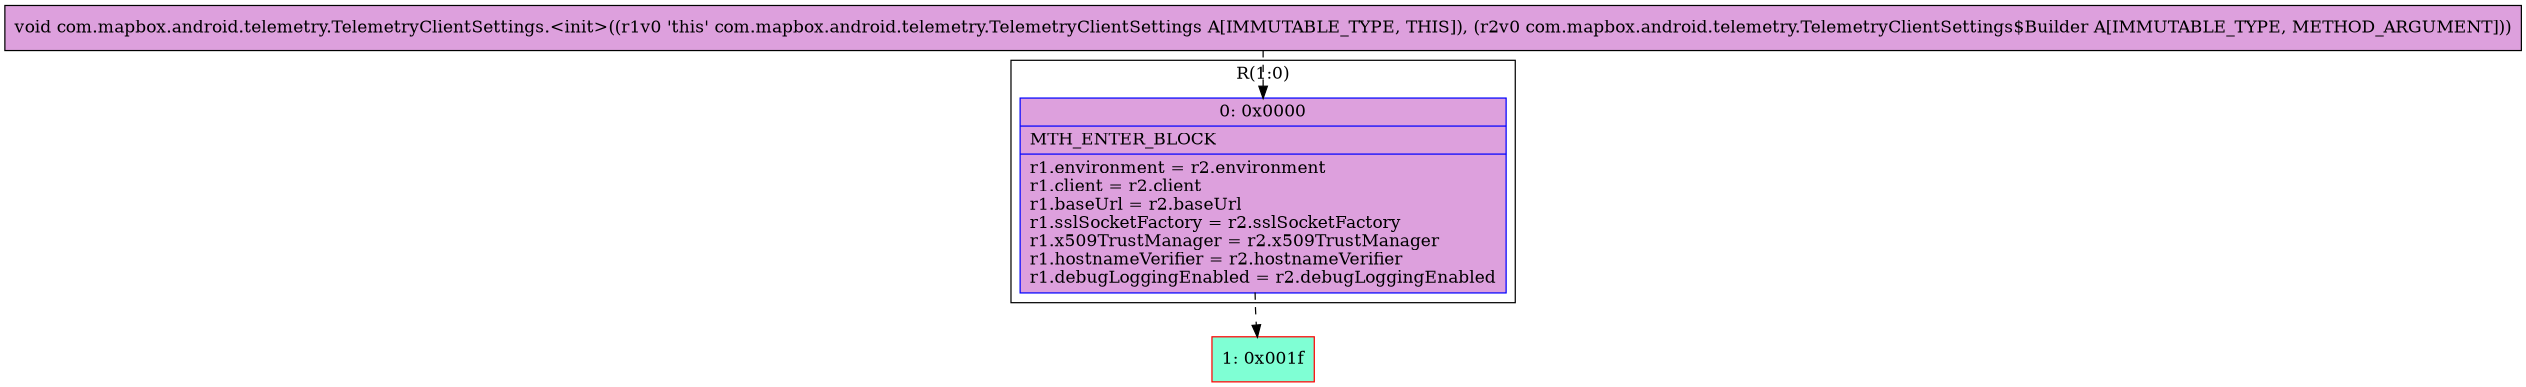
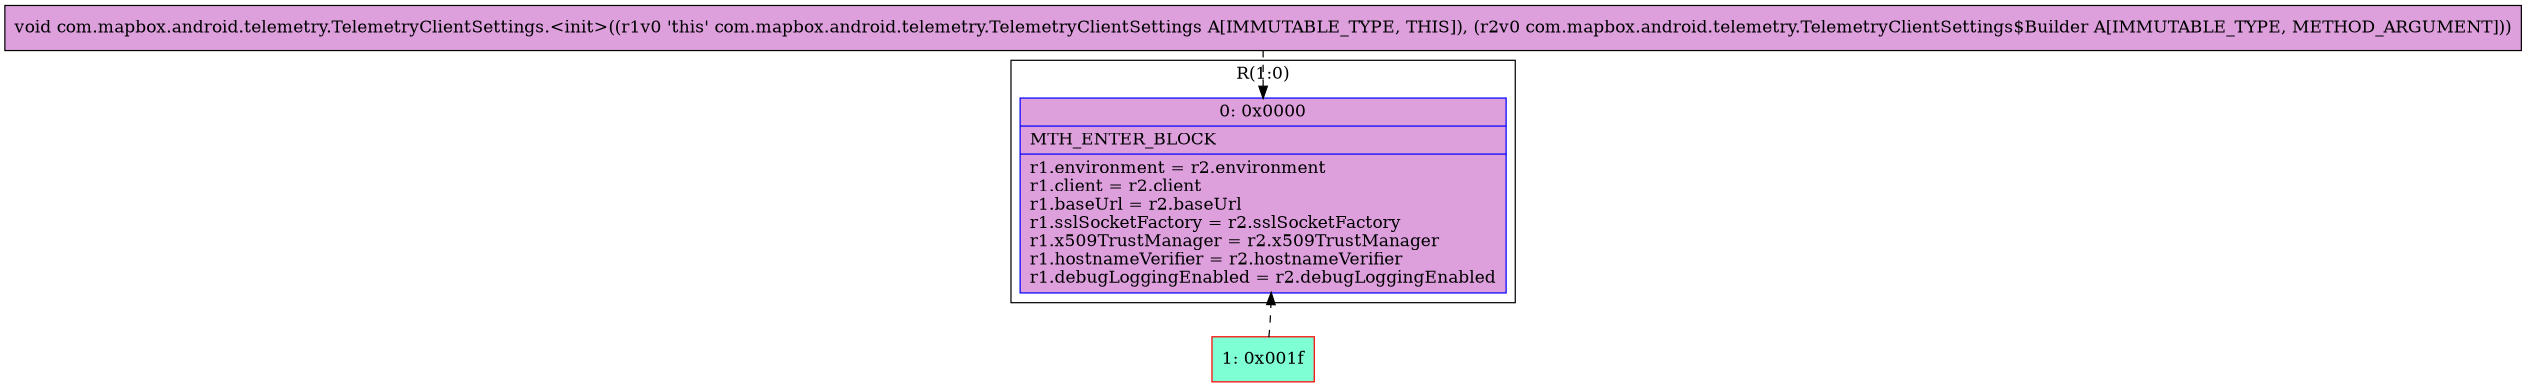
  digraph {
    node [shape=record style=filled fillcolor=plum]
    edge [style=dashed]
    n1 [color=blue label="{0\:\ 0x0000|MTH_ENTER_BLOCK\l|r1.environment = r2.environment\lr1.client = r2.client\lr1.baseUrl = r2.baseUrl\lr1.sslSocketFactory = r2.sslSocketFactory\lr1.x509TrustManager = r2.x509TrustManager\lr1.hostnameVerifier = r2.hostnameVerifier\lr1.debugLoggingEnabled = r2.debugLoggingEnabled\l}"]
    n2 [color=red label="{1\:\ 0x001f}" fillcolor=aquamarine]
    n3 [label="{void com.mapbox.android.telemetry.TelemetryClientSettings.\<init\>((r1v0 'this' com.mapbox.android.telemetry.TelemetryClientSettings A[IMMUTABLE_TYPE, THIS]), (r2v0 com.mapbox.android.telemetry.TelemetryClientSettings$Builder A[IMMUTABLE_TYPE, METHOD_ARGUMENT])) }"]
    subgraph cluster_1 {
      label="R(1:0)"
      n1
    }
-   n1 -> n2
+   n2 -> n1
    n3 -> n1
  }
